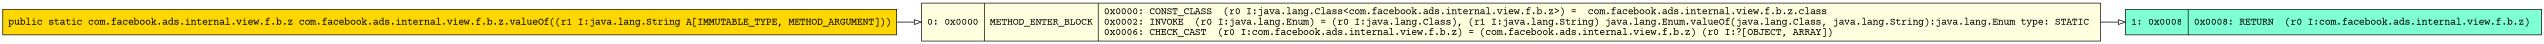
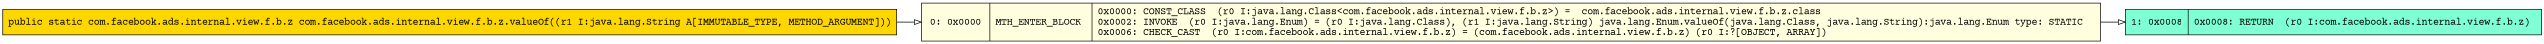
  digraph {
    rankdir=LR
    fontname="Courier Prime"
    node [shape=record style=filled fontname="Courier Prime"]
    edge [arrowhead=onormal fontname="Courier Prime"]
-   n1 [label="{0\:\ 0x0000|METHOD_ENTER_BLOCK\l|0x0000: CONST_CLASS  (r0 I:java.lang.Class\<com.facebook.ads.internal.view.f.b.z\>) =  com.facebook.ads.internal.view.f.b.z.class \l0x0002: INVOKE  (r0 I:java.lang.Enum) = (r0 I:java.lang.Class), (r1 I:java.lang.String) java.lang.Enum.valueOf(java.lang.Class, java.lang.String):java.lang.Enum type: STATIC \l0x0006: CHECK_CAST  (r0 I:com.facebook.ads.internal.view.f.b.z) = (com.facebook.ads.internal.view.f.b.z) (r0 I:?[OBJECT, ARRAY]) \l}" fillcolor=lightyellow]
+   n1 [label="{0\:\ 0x0000|MTH_ENTER_BLOCK\l|0x0000: CONST_CLASS  (r0 I:java.lang.Class\<com.facebook.ads.internal.view.f.b.z\>) =  com.facebook.ads.internal.view.f.b.z.class \l0x0002: INVOKE  (r0 I:java.lang.Enum) = (r0 I:java.lang.Class), (r1 I:java.lang.String) java.lang.Enum.valueOf(java.lang.Class, java.lang.String):java.lang.Enum type: STATIC \l0x0006: CHECK_CAST  (r0 I:com.facebook.ads.internal.view.f.b.z) = (com.facebook.ads.internal.view.f.b.z) (r0 I:?[OBJECT, ARRAY]) \l}" fillcolor=lightyellow]
    n2 [label="{1\:\ 0x0008|0x0008: RETURN  (r0 I:com.facebook.ads.internal.view.f.b.z) \l}" fillcolor=aquamarine]
    n3 [label="{public static com.facebook.ads.internal.view.f.b.z com.facebook.ads.internal.view.f.b.z.valueOf((r1 I:java.lang.String A[IMMUTABLE_TYPE, METHOD_ARGUMENT])) }" fillcolor=gold]
    n1 -> n2
    n3 -> n1
  }
